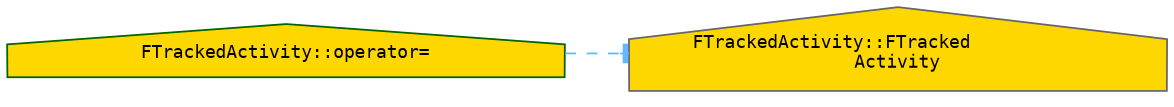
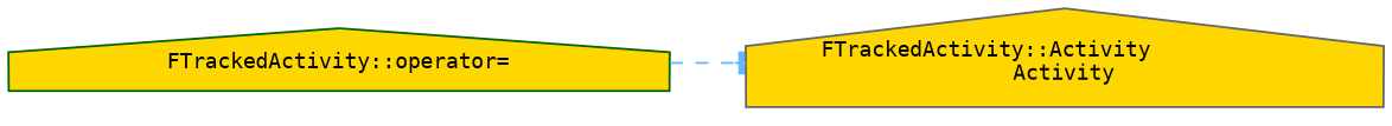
  digraph {
    rankdir=LR
    fontname="DejaVu Sans Mono"
    node [fillcolor=gold fontname="DejaVu Sans Mono" fontsize=10 shape=house style=filled]
    n1 [color=darkgreen fontcolor=black height=0.2 label="FTrackedActivity::operator=" width=0.4]
-   n2 [color=gray40 height=0.2 label="FTrackedActivity::FTracked\lActivity" width=0.4]
+   n2 [color=gray40 height=0.2 label="FTrackedActivity::Activity\lActivity" width=0.4]
    n1 -> n2 [color=steelblue1 fontname="DejaVu Sans Mono" fontsize=10 labelfontname=Helvetica labelfontsize=10 style=dashed arrowhead=tee]
  }
